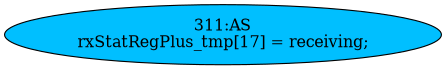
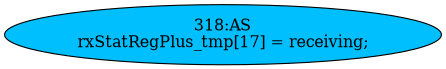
  strict digraph {
-   n1 [ast="<pyverilog.vparser.ast.Assign object at 0x7fd29a783e50>" def_var="['rxStatRegPlus_tmp']" fillcolor=deepskyblue label="311:AS\nrxStatRegPlus_tmp[17] = receiving;" statements="[]" style=filled typ=Assign use_var="['receiving']"]
+   n1 [ast="<pyverilog.vparser.ast.Assign object at 0x7fd29a783e50>" def_var="['rxStatRegPlus_tmp']" fillcolor=deepskyblue label="318:AS\nrxStatRegPlus_tmp[17] = receiving;" statements="[]" style=filled typ=Assign use_var="['receiving']"]
  }
